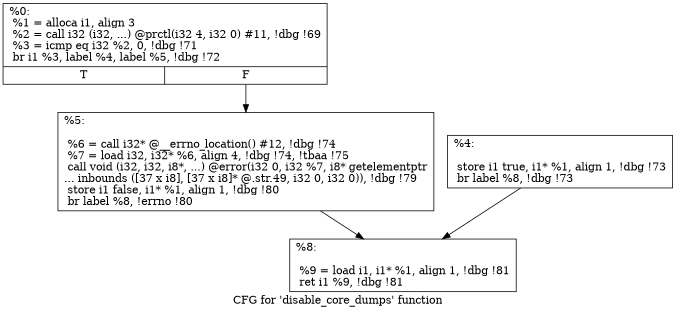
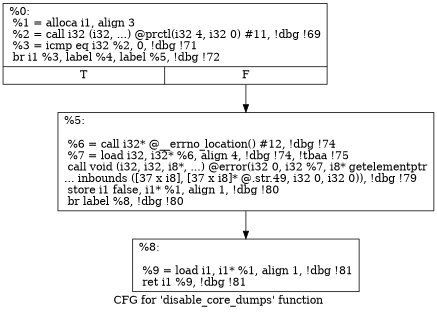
  digraph {
    fontname="DejaVu Serif"
    label="CFG for 'disable_core_dumps' function"
    node [fontname="DejaVu Serif" shape=record]
    edge [fontname="DejaVu Serif"]
    n1 [label="{%0:\l  %1 = alloca i1, align 3\l  %2 = call i32 (i32, ...) @prctl(i32 4, i32 0) #11, !dbg !69\l  %3 = icmp eq i32 %2, 0, !dbg !71\l  br i1 %3, label %4, label %5, !dbg !72\l|{<s0>T|<s1>F}}"]
-   n2 [label="{%5:\l\l  %6 = call i32* @__errno_location() #12, !dbg !74\l  %7 = load i32, i32* %6, align 4, !dbg !74, !tbaa !75\l  call void (i32, i32, i8*, ...) @error(i32 0, i32 %7, i8* getelementptr\l... inbounds ([37 x i8], [37 x i8]* @.str.49, i32 0, i32 0)), !dbg !79\l  store i1 false, i1* %1, align 1, !dbg !80\l  br label %8, !errno !80\l}"]
-   n3 [label="{%4:\l\l  store i1 true, i1* %1, align 1, !dbg !73\l  br label %8, !dbg !73\l}"]
+   n2 [label="{%5:\l\l  %6 = call i32* @__errno_location() #12, !dbg !74\l  %7 = load i32, i32* %6, align 4, !dbg !74, !tbaa !75\l  call void (i32, i32, i8*, ...) @error(i32 0, i32 %7, i8* getelementptr\l... inbounds ([37 x i8], [37 x i8]* @.str.49, i32 0, i32 0)), !dbg !79\l  store i1 false, i1* %1, align 1, !dbg !80\l  br label %8, !dbg !80\l}"]
    n4 [label="{%8:\l\l  %9 = load i1, i1* %1, align 1, !dbg !81\l  ret i1 %9, !dbg !81\l}"]
    n1 -> n2 [tailport=s1]
    n2 -> n4
-   n3 -> n4
  }
